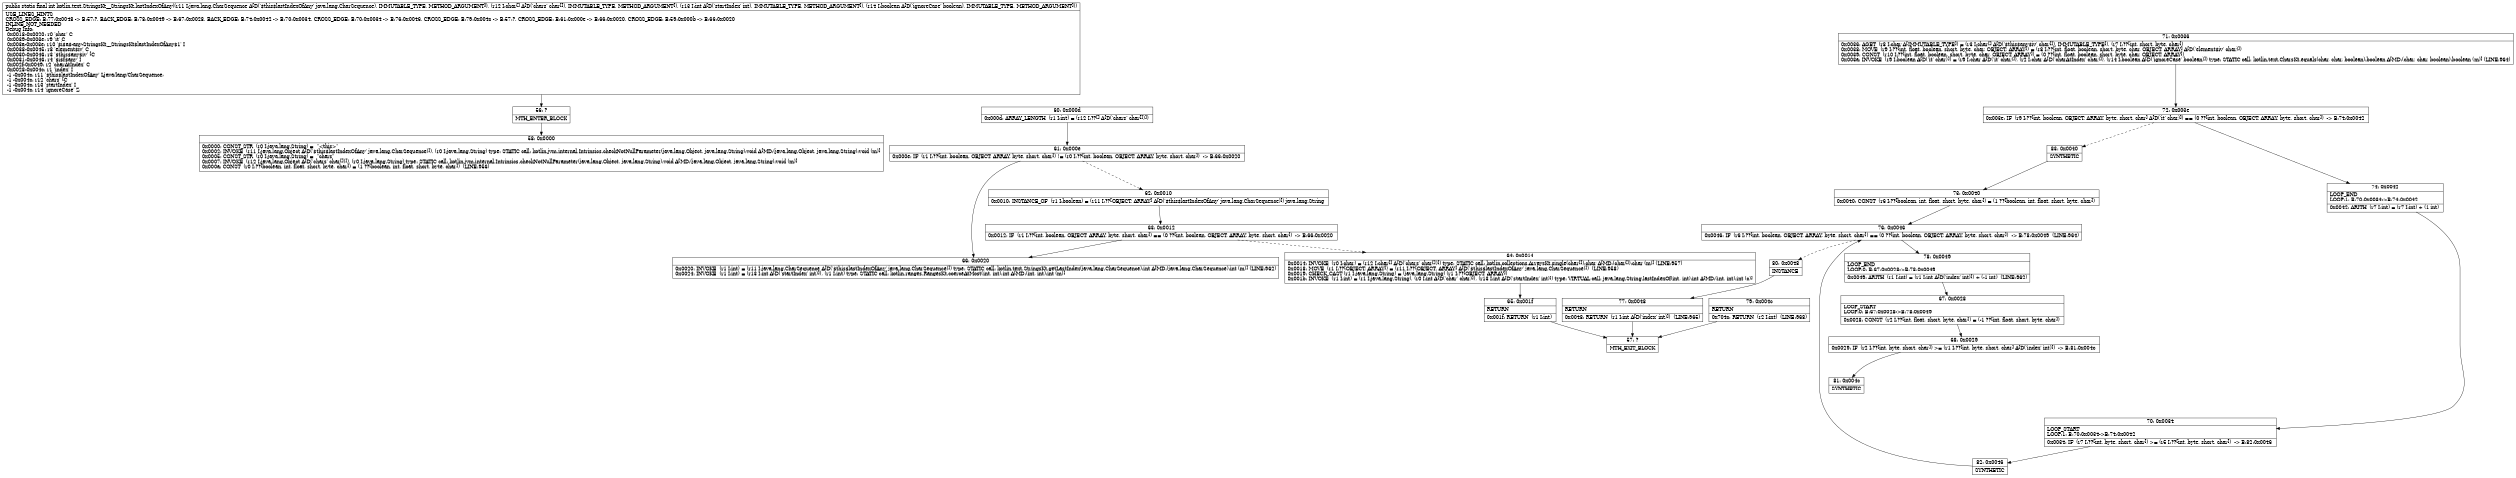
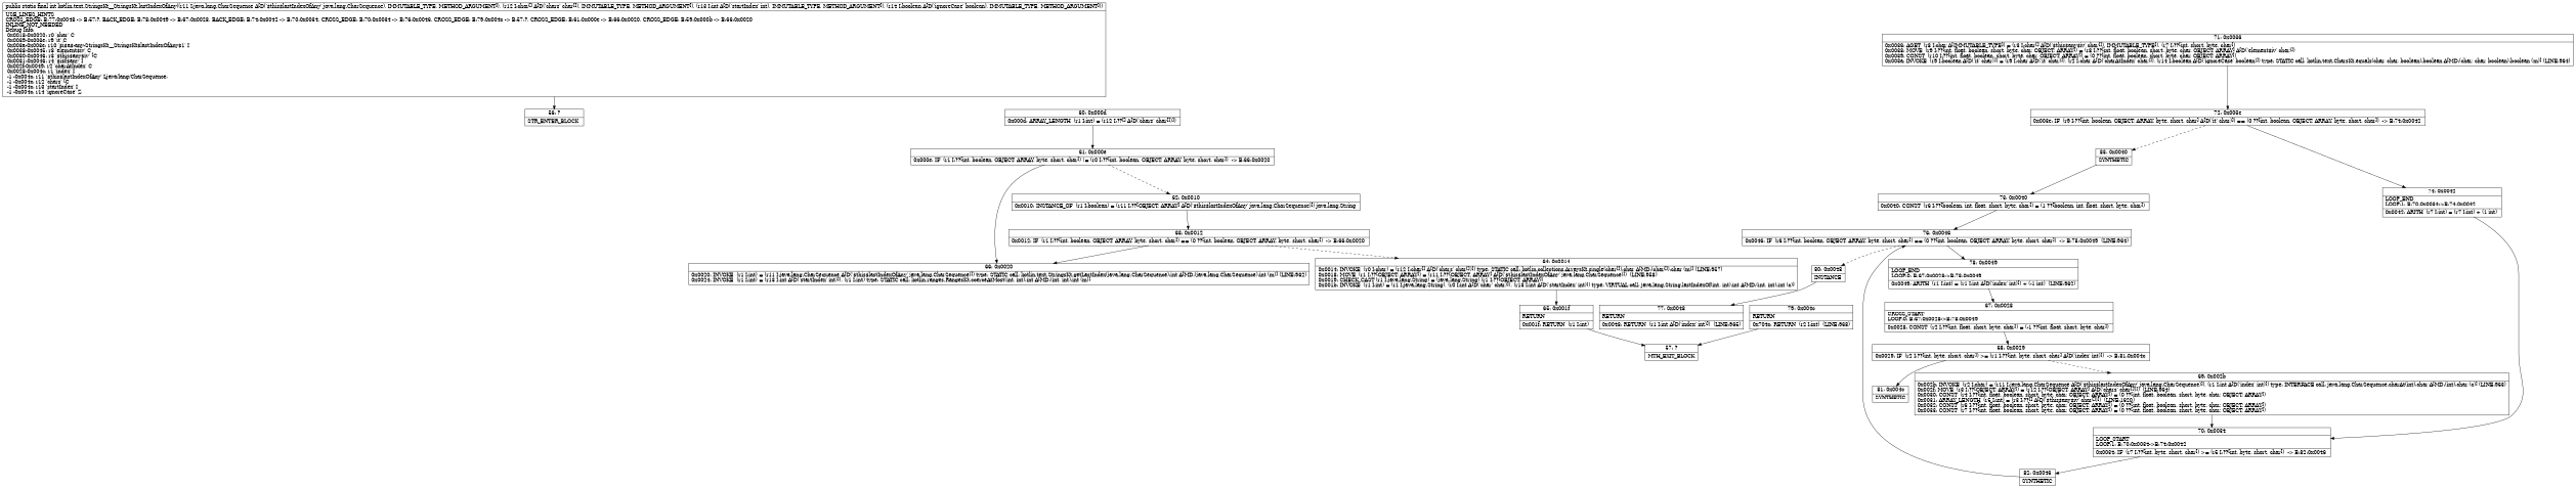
  digraph {
    node [shape=record]
-   n1 [label="{56\:\ ?|MTH_ENTER_BLOCK\l}"]
-   n2 [label="{58\:\ 0x0000|0x0000: CONST_STR  (r0 I:java.lang.String) =  \"\<this\>\" \l0x0002: INVOKE  (r11 I:java.lang.Object A[D('$this$lastIndexOfAny' java.lang.CharSequence)]), (r0 I:java.lang.String) type: STATIC call: kotlin.jvm.internal.Intrinsics.checkNotNullParameter(java.lang.Object, java.lang.String):void A[MD:(java.lang.Object, java.lang.String):void (m)]\l0x0005: CONST_STR  (r0 I:java.lang.String) =  \"chars\" \l0x0007: INVOKE  (r12 I:java.lang.Object A[D('chars' char[])]), (r0 I:java.lang.String) type: STATIC call: kotlin.jvm.internal.Intrinsics.checkNotNullParameter(java.lang.Object, java.lang.String):void A[MD:(java.lang.Object, java.lang.String):void (m)]\l0x000a: CONST  (r0 I:??[boolean, int, float, short, byte, char]) = (1 ??[boolean, int, float, short, byte, char])  (LINE:956)\l}"]
+   n1 [label="{56\:\ ?|STR_ENTER_BLOCK\l}"]
    n3 [label="{60\:\ 0x000d|0x000d: ARRAY_LENGTH  (r1 I:int) = (r12 I:??[] A[D('chars' char[])]) \l}"]
    n4 [label="{61\:\ 0x000e|0x000e: IF  (r1 I:??[int, boolean, OBJECT, ARRAY, byte, short, char]) != (r0 I:??[int, boolean, OBJECT, ARRAY, byte, short, char])  \-\> B:66:0x0020 \l}"]
    n5 [label="{66\:\ 0x0020|0x0020: INVOKE  (r1 I:int) = (r11 I:java.lang.CharSequence A[D('$this$lastIndexOfAny' java.lang.CharSequence)]) type: STATIC call: kotlin.text.StringsKt.getLastIndex(java.lang.CharSequence):int A[MD:(java.lang.CharSequence):int (m)] (LINE:962)\l0x0024: INVOKE  (r1 I:int) = (r13 I:int A[D('startIndex' int)]), (r1 I:int) type: STATIC call: kotlin.ranges.RangesKt.coerceAtMost(int, int):int A[MD:(int, int):int (m)]\l}"]
    n6 [label="{62\:\ 0x0010|0x0010: INSTANCE_OF  (r1 I:boolean) = (r11 I:??[OBJECT, ARRAY] A[D('$this$lastIndexOfAny' java.lang.CharSequence)]) java.lang.String \l}"]
    n7 [label="{63\:\ 0x0012|0x0012: IF  (r1 I:??[int, boolean, OBJECT, ARRAY, byte, short, char]) == (0 ??[int, boolean, OBJECT, ARRAY, byte, short, char])  \-\> B:66:0x0020 \l}"]
    n8 [label="{64\:\ 0x0014|0x0014: INVOKE  (r0 I:char) = (r12 I:char[] A[D('chars' char[])]) type: STATIC call: kotlin.collections.ArraysKt.single(char[]):char A[MD:(char[]):char (m)] (LINE:957)\l0x0018: MOVE  (r1 I:??[OBJECT, ARRAY]) = (r11 I:??[OBJECT, ARRAY] A[D('$this$lastIndexOfAny' java.lang.CharSequence)])  (LINE:958)\l0x0019: CHECK_CAST (r1 I:java.lang.String) = (java.lang.String) (r1 I:??[OBJECT, ARRAY]) \l0x001b: INVOKE  (r1 I:int) = (r1 I:java.lang.String), (r0 I:int A[D('char' char)]), (r13 I:int A[D('startIndex' int)]) type: VIRTUAL call: java.lang.String.lastIndexOf(int, int):int A[MD:(int, int):int (c)]\l}"]
    n9 [label="{65\:\ 0x001f|RETURN\l|0x001f: RETURN  (r1 I:int) \l}"]
    n10 [label="{57\:\ ?|MTH_EXIT_BLOCK\l}"]
-   n11 [label="{67\:\ 0x0028|LOOP_START\lLOOP:0: B:67:0x0028\-\>B:78:0x0049\l|0x0028: CONST  (r2 I:??[int, float, short, byte, char]) = (\-1 ??[int, float, short, byte, char]) \l}"]
+   n11 [label="{67\:\ 0x0028|CROSS_START\lLOOP:0: B:67:0x0028\-\>B:78:0x0049\l|0x0028: CONST  (r2 I:??[int, float, short, byte, char]) = (\-1 ??[int, float, short, byte, char]) \l}"]
    n12 [label="{68\:\ 0x0029|0x0029: IF  (r2 I:??[int, byte, short, char]) \>= (r1 I:??[int, byte, short, char] A[D('index' int)])  \-\> B:81:0x004c \l}"]
+   n13 [label="{69\:\ 0x002b|0x002b: INVOKE  (r2 I:char) = (r11 I:java.lang.CharSequence A[D('$this$lastIndexOfAny' java.lang.CharSequence)]), (r1 I:int A[D('index' int)]) type: INTERFACE call: java.lang.CharSequence.charAt(int):char A[MD:(int):char (c)] (LINE:963)\l0x002f: MOVE  (r3 I:??[OBJECT, ARRAY]) = (r12 I:??[OBJECT, ARRAY] A[D('chars' char[])])  (LINE:964)\l0x0030: CONST  (r4 I:??[int, float, boolean, short, byte, char, OBJECT, ARRAY]) = (0 ??[int, float, boolean, short, byte, char, OBJECT, ARRAY]) \l0x0031: ARRAY_LENGTH  (r5 I:int) = (r3 I:??[] A[D('$this$any$iv' char[])])  (LINE:1620)\l0x0032: CONST  (r6 I:??[int, float, boolean, short, byte, char, OBJECT, ARRAY]) = (0 ??[int, float, boolean, short, byte, char, OBJECT, ARRAY]) \l0x0033: CONST  (r7 I:??[int, float, boolean, short, byte, char, OBJECT, ARRAY]) = (0 ??[int, float, boolean, short, byte, char, OBJECT, ARRAY]) \l}"]
    n14 [label="{81\:\ 0x004c|SYNTHETIC\l}"]
    n15 [label="{70\:\ 0x0034|LOOP_START\lLOOP:1: B:70:0x0034\-\>B:74:0x0042\l|0x0034: IF  (r7 I:??[int, byte, short, char]) \>= (r5 I:??[int, byte, short, char])  \-\> B:82:0x0046 \l}"]
    n16 [label="{82\:\ 0x0046|SYNTHETIC\l}"]
    n17 [label="{71\:\ 0x0036|0x0036: AGET  (r8 I:char A[IMMUTABLE_TYPE]) = (r3 I:char[] A[D('$this$any$iv' char[]), IMMUTABLE_TYPE]), (r7 I:??[int, short, byte, char]) \l0x0038: MOVE  (r9 I:??[int, float, boolean, short, byte, char, OBJECT, ARRAY]) = (r8 I:??[int, float, boolean, short, byte, char, OBJECT, ARRAY] A[D('element$iv' char)]) \l0x0039: CONST  (r10 I:??[int, float, boolean, short, byte, char, OBJECT, ARRAY]) = (0 ??[int, float, boolean, short, byte, char, OBJECT, ARRAY]) \l0x003a: INVOKE  (r9 I:boolean A[D('it' char)]) = (r9 I:char A[D('it' char)]), (r2 I:char A[D('charAtIndex' char)]), (r14 I:boolean A[D('ignoreCase' boolean)]) type: STATIC call: kotlin.text.CharsKt.equals(char, char, boolean):boolean A[MD:(char, char, boolean):boolean (m)] (LINE:964)\l}"]
    n18 [label="{72\:\ 0x003e|0x003e: IF  (r9 I:??[int, boolean, OBJECT, ARRAY, byte, short, char] A[D('it' char)]) == (0 ??[int, boolean, OBJECT, ARRAY, byte, short, char])  \-\> B:74:0x0042 \l}"]
    n19 [label="{76\:\ 0x0046|0x0046: IF  (r6 I:??[int, boolean, OBJECT, ARRAY, byte, short, char]) == (0 ??[int, boolean, OBJECT, ARRAY, byte, short, char])  \-\> B:78:0x0049  (LINE:964)\l}"]
    n20 [label="{74\:\ 0x0042|LOOP_END\lLOOP:1: B:70:0x0034\-\>B:74:0x0042\l|0x0042: ARITH  (r7 I:int) = (r7 I:int) + (1 int) \l}"]
    n21 [label="{83\:\ 0x0040|SYNTHETIC\l}"]
    n22 [label="{73\:\ 0x0040|0x0040: CONST  (r6 I:??[boolean, int, float, short, byte, char]) = (1 ??[boolean, int, float, short, byte, char]) \l}"]
    n23 [label="{78\:\ 0x0049|LOOP_END\lLOOP:0: B:67:0x0028\-\>B:78:0x0049\l|0x0049: ARITH  (r1 I:int) = (r1 I:int A[D('index' int)]) + (\-1 int)  (LINE:962)\l}"]
    n24 [label="{80\:\ 0x0048|INSTANCE\l}"]
    n25 [label="{77\:\ 0x0048|RETURN\l|0x0048: RETURN  (r1 I:int A[D('index' int)])  (LINE:965)\l}"]
    n26 [label="{79\:\ 0x004c|RETURN\l|0x704c: RETURN  (r2 I:int)  (LINE:968)\l}"]
    n27 [label="{public static final int kotlin.text.StringsKt__StringsKt.lastIndexOfAny((r11 I:java.lang.CharSequence A[D('$this$lastIndexOfAny' java.lang.CharSequence), IMMUTABLE_TYPE, METHOD_ARGUMENT]), (r12 I:char[] A[D('chars' char[]), IMMUTABLE_TYPE, METHOD_ARGUMENT]), (r13 I:int A[D('startIndex' int), IMMUTABLE_TYPE, METHOD_ARGUMENT]), (r14 I:boolean A[D('ignoreCase' boolean), IMMUTABLE_TYPE, METHOD_ARGUMENT]))  | USE_LINES_HINTS\lCROSS_EDGE: B:77:0x0048 \-\> B:57:?, BACK_EDGE: B:78:0x0049 \-\> B:67:0x0028, BACK_EDGE: B:74:0x0042 \-\> B:70:0x0034, CROSS_EDGE: B:70:0x0034 \-\> B:76:0x0046, CROSS_EDGE: B:79:0x004c \-\> B:57:?, CROSS_EDGE: B:61:0x000e \-\> B:66:0x0020, CROSS_EDGE: B:59:0x000b \-\> B:66:0x0020\lINLINE_NOT_NEEDED\lDebug Info:\l  0x0018\-0x0020: r0 'char' C\l  0x0039\-0x003e: r9 'it' C\l  0x003a\-0x003e: r10 '$i$a$\-any\-StringsKt__StringsKt$lastIndexOfAny$1' I\l  0x0038\-0x0045: r8 'element$iv' C\l  0x0030\-0x0046: r3 '$this$any$iv' [C\l  0x0031\-0x0046: r4 '$i$f$any' I\l  0x002f\-0x0049: r2 'charAtIndex' C\l  0x0028\-0x004c: r1 'index' I\l  \-1 \-0x004c: r11 '$this$lastIndexOfAny' Ljava\/lang\/CharSequence;\l  \-1 \-0x004c: r12 'chars' [C\l  \-1 \-0x004c: r13 'startIndex' I\l  \-1 \-0x004c: r14 'ignoreCase' Z\l}"]
-   n1 -> n2
    n3 -> n4
    n4 -> n5
    n4 -> n6 [style=dashed]
    n6 -> n7
    n7 -> n5
    n7 -> n8 [style=dashed]
    n8 -> n9
    n9 -> n10
    n11 -> n12
+   n12 -> n13 [style=dashed]
    n12 -> n14
+   n13 -> n15
    n15 -> n16
    n16 -> n19
    n17 -> n18
    n18 -> n20
    n18 -> n21 [style=dashed]
    n19 -> n23
    n19 -> n24 [style=dashed]
    n20 -> n15
    n21 -> n22
    n22 -> n19
    n23 -> n11
    n24 -> n25
-   n25 -> n10
    n26 -> n10
    n27 -> n1
  }
